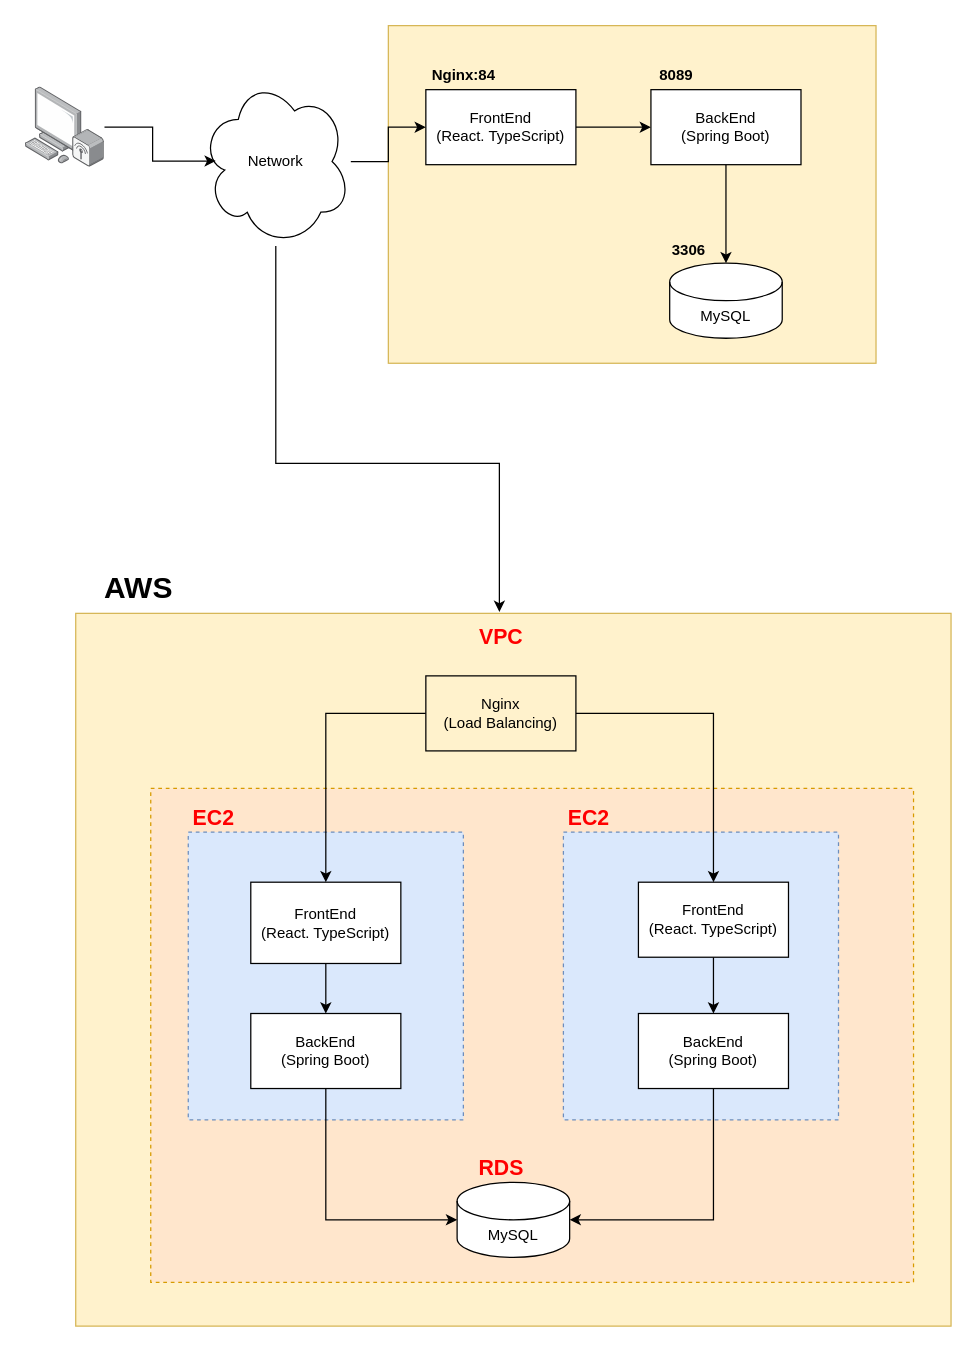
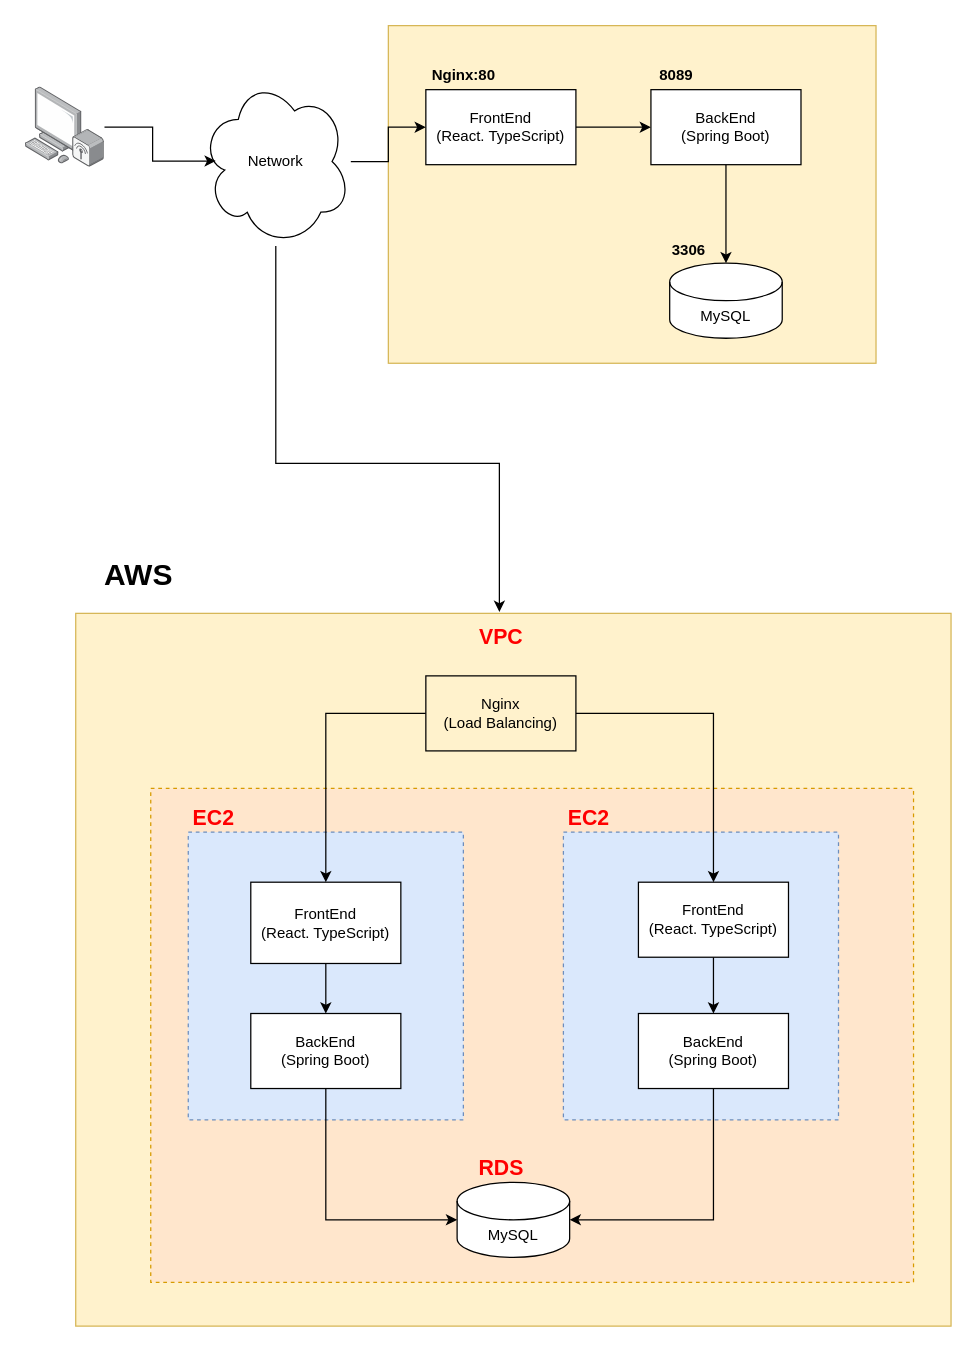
  <mxCell id="0" />
  <mxCell id="1" parent="0" />
  <mxCell id="2" value="" style="rounded=0;whiteSpace=wrap;html=1;fillColor=#fff2cc;strokeColor=#d6b656;" vertex="1" parent="1"><mxGeometry x="60" y="490" width="700" height="570" as="geometry" /></mxCell>
  <mxCell id="3" value="" style="rounded=0;whiteSpace=wrap;html=1;dashed=1;fillColor=#ffe6cc;strokeColor=#d79b00;" vertex="1" parent="1"><mxGeometry x="120" y="630" width="610" height="395" as="geometry" /></mxCell>
  <mxCell id="4" value="" style="rounded=0;whiteSpace=wrap;html=1;fillColor=#fff2cc;strokeColor=#d6b656;" vertex="1" parent="1"><mxGeometry x="310" y="20" width="390" height="270" as="geometry" /></mxCell>
  <mxCell id="5" style="edgeStyle=orthogonalEdgeStyle;rounded=0;orthogonalLoop=1;jettySize=auto;html=1;entryX=0;entryY=0.5;entryDx=0;entryDy=0;" edge="1" parent="1" source="6" target="8"><mxGeometry relative="1" as="geometry" /></mxCell>
  <mxCell id="6" value="Network" style="ellipse;shape=cloud;whiteSpace=wrap;html=1;" vertex="1" parent="1"><mxGeometry x="160" y="61.2" width="120" height="135" as="geometry" /></mxCell>
  <mxCell id="7" style="edgeStyle=orthogonalEdgeStyle;rounded=0;orthogonalLoop=1;jettySize=auto;html=1;" edge="1" parent="1" source="8" target="10"><mxGeometry relative="1" as="geometry" /></mxCell>
  <mxCell id="8" value="FrontEnd&lt;div&gt;(React. TypeScript)&lt;/div&gt;" style="rounded=0;whiteSpace=wrap;html=1;" vertex="1" parent="1"><mxGeometry x="340" y="71.2" width="120" height="60" as="geometry" /></mxCell>
  <mxCell id="9" style="edgeStyle=orthogonalEdgeStyle;rounded=0;orthogonalLoop=1;jettySize=auto;html=1;exitX=0.5;exitY=1;exitDx=0;exitDy=0;" edge="1" parent="1" source="10" target="14"><mxGeometry relative="1" as="geometry" /></mxCell>
  <mxCell id="10" value="BackEnd&lt;div&gt;(Spring Boot)&lt;/div&gt;" style="rounded=0;whiteSpace=wrap;html=1;" vertex="1" parent="1"><mxGeometry x="520" y="71.2" width="120" height="60" as="geometry" /></mxCell>
  <mxCell id="11" style="edgeStyle=orthogonalEdgeStyle;rounded=0;orthogonalLoop=1;jettySize=auto;html=1;entryX=0.1;entryY=0.497;entryDx=0;entryDy=0;entryPerimeter=0;" edge="1" parent="1" source="15" target="6"><mxGeometry relative="1" as="geometry"><mxPoint x="102.4" y="100" as="sourcePoint" /></mxGeometry></mxCell>
- <mxCell id="12" value="Nginx:84" style="text;strokeColor=none;fillColor=none;html=1;fontSize10;fontStyle=1;verticalAlign=middle;align=center;" vertex="1" parent="1"><mxGeometry x="320" y="40" width="100" height="40" as="geometry" /></mxCell>
+ <mxCell id="12" value="Nginx:80" style="text;strokeColor=none;fillColor=none;html=1;fontSize10;fontStyle=1;verticalAlign=middle;align=center;" vertex="1" parent="1"><mxGeometry x="320" y="40" width="100" height="40" as="geometry" /></mxCell>
  <mxCell id="13" value="8089" style="text;strokeColor=none;fillColor=none;html=1;fontSize10;fontStyle=1;verticalAlign=middle;align=center;" vertex="1" parent="1"><mxGeometry x="490" y="40" width="100" height="40" as="geometry" /></mxCell>
  <mxCell id="14" value="MySQL" style="shape=cylinder3;whiteSpace=wrap;html=1;boundedLbl=1;backgroundOutline=1;size=15;" vertex="1" parent="1"><mxGeometry x="535" y="210" width="90" height="60" as="geometry" /></mxCell>
  <mxCell id="15" value="" style="image;points=[];aspect=fixed;html=1;align=center;shadow=0;dashed=0;image=img/lib/allied_telesis/computer_and_terminals/Personal_Computer_Wireless.svg;" vertex="1" parent="1"><mxGeometry x="20" y="69.1" width="63" height="64.2" as="geometry" /></mxCell>
  <mxCell id="16" value="3306" style="text;strokeColor=none;fillColor=none;html=1;fontSize10;fontStyle=1;verticalAlign=middle;align=center;" vertex="1" parent="1"><mxGeometry x="500" y="180" width="100" height="40" as="geometry" /></mxCell>
- <mxCell id="17" value="AWS" style="text;strokeColor=none;fillColor=none;html=1;fontSize=24;fontStyle=1;verticalAlign=middle;align=center;" vertex="1" parent="1"><mxGeometry x="60" y="450" width="100" height="40" as="geometry" /></mxCell>
+ <mxCell id="17" value="AWS" style="text;strokeColor=none;fillColor=none;html=1;fontSize=24;fontStyle=1;verticalAlign=middle;align=center;" vertex="1" parent="1"><mxGeometry x="60" y="440" width="100" height="40" as="geometry" /></mxCell>
  <mxCell id="18" value="VPC" style="text;html=1;fontSize=17;fontStyle=1;verticalAlign=middle;align=center;fontColor=#FF0000;" vertex="1" parent="1"><mxGeometry x="350" y="500" width="100" height="20" as="geometry" /></mxCell>
  <mxCell id="19" value="" style="rounded=0;whiteSpace=wrap;html=1;dashed=1;fillColor=#dae8fc;strokeColor=#6c8ebf;" vertex="1" parent="1"><mxGeometry x="150" y="665" width="220" height="230" as="geometry" /></mxCell>
  <mxCell id="20" value="" style="rounded=0;whiteSpace=wrap;html=1;dashed=1;fillColor=#dae8fc;strokeColor=#6c8ebf;" vertex="1" parent="1"><mxGeometry x="450" y="665" width="220" height="230" as="geometry" /></mxCell>
  <mxCell id="21" value="" style="edgeStyle=orthogonalEdgeStyle;rounded=0;orthogonalLoop=1;jettySize=auto;html=1;" edge="1" parent="1" source="22" target="25"><mxGeometry relative="1" as="geometry" /></mxCell>
  <mxCell id="22" value="FrontEnd&lt;div&gt;(React. TypeScript)&lt;/div&gt;" style="rounded=0;whiteSpace=wrap;html=1;" vertex="1" parent="1"><mxGeometry x="200" y="705" width="120" height="65" as="geometry" /></mxCell>
  <mxCell id="23" value="" style="edgeStyle=orthogonalEdgeStyle;rounded=0;orthogonalLoop=1;jettySize=auto;html=1;" edge="1" parent="1" source="24" target="26"><mxGeometry relative="1" as="geometry" /></mxCell>
  <mxCell id="24" value="FrontEnd&lt;div&gt;(React. TypeScript)&lt;/div&gt;" style="rounded=0;whiteSpace=wrap;html=1;" vertex="1" parent="1"><mxGeometry x="510" y="705" width="120" height="60" as="geometry" /></mxCell>
  <mxCell id="25" value="BackEnd&lt;div&gt;(Spring Boot)&lt;/div&gt;" style="rounded=0;whiteSpace=wrap;html=1;" vertex="1" parent="1"><mxGeometry x="200" y="810" width="120" height="60" as="geometry" /></mxCell>
  <mxCell id="26" value="BackEnd&lt;div&gt;(Spring Boot)&lt;/div&gt;" style="rounded=0;whiteSpace=wrap;html=1;" vertex="1" parent="1"><mxGeometry x="510" y="810" width="120" height="60" as="geometry" /></mxCell>
  <mxCell id="27" value="MySQL" style="shape=cylinder3;whiteSpace=wrap;html=1;boundedLbl=1;backgroundOutline=1;size=15;" vertex="1" parent="1"><mxGeometry x="365" y="945" width="90" height="60" as="geometry" /></mxCell>
  <mxCell id="28" style="edgeStyle=orthogonalEdgeStyle;rounded=0;orthogonalLoop=1;jettySize=auto;html=1;entryX=0.484;entryY=-0.002;entryDx=0;entryDy=0;entryPerimeter=0;" edge="1" parent="1" source="6" target="2"><mxGeometry relative="1" as="geometry"><Array as="points"><mxPoint x="220" y="370" /><mxPoint x="399" y="370" /></Array></mxGeometry></mxCell>
  <mxCell id="29" style="edgeStyle=orthogonalEdgeStyle;rounded=0;orthogonalLoop=1;jettySize=auto;html=1;entryX=0.5;entryY=0;entryDx=0;entryDy=0;" edge="1" parent="1" source="31" target="22"><mxGeometry relative="1" as="geometry"><Array as="points"><mxPoint x="260" y="570" /></Array></mxGeometry></mxCell>
  <mxCell id="30" style="edgeStyle=orthogonalEdgeStyle;rounded=0;orthogonalLoop=1;jettySize=auto;html=1;exitX=1;exitY=0.5;exitDx=0;exitDy=0;entryX=0.5;entryY=0;entryDx=0;entryDy=0;" edge="1" parent="1" source="31" target="24"><mxGeometry relative="1" as="geometry" /></mxCell>
  <mxCell id="31" value="Nginx&lt;div&gt;(Load Balancing)&lt;/div&gt;" style="rounded=0;whiteSpace=wrap;html=1;fillColor=#fff2cc;" vertex="1" parent="1"><mxGeometry x="340" y="540" width="120" height="60" as="geometry" /></mxCell>
  <mxCell id="32" value="EC2" style="text;html=1;fontSize=17;fontStyle=1;verticalAlign=middle;align=center;fontColor=#FF0000;" vertex="1" parent="1"><mxGeometry x="120" y="645" width="100" height="20" as="geometry" /></mxCell>
  <mxCell id="33" value="EC2" style="text;html=1;fontSize=17;fontStyle=1;verticalAlign=middle;align=center;fontColor=#FF0000;" vertex="1" parent="1"><mxGeometry x="420" y="645" width="100" height="20" as="geometry" /></mxCell>
  <mxCell id="34" value="RDS" style="text;html=1;fontSize=17;fontStyle=1;verticalAlign=middle;align=center;fontColor=#FF0000;" vertex="1" parent="1"><mxGeometry x="350" y="925" width="100" height="20" as="geometry" /></mxCell>
  <mxCell id="35" style="edgeStyle=orthogonalEdgeStyle;rounded=0;orthogonalLoop=1;jettySize=auto;html=1;entryX=1;entryY=0.5;entryDx=0;entryDy=0;entryPerimeter=0;exitX=0.5;exitY=1;exitDx=0;exitDy=0;" edge="1" parent="1" source="26" target="27"><mxGeometry relative="1" as="geometry" /></mxCell>
  <mxCell id="36" style="edgeStyle=orthogonalEdgeStyle;rounded=0;orthogonalLoop=1;jettySize=auto;html=1;entryX=0;entryY=0.5;entryDx=0;entryDy=0;entryPerimeter=0;exitX=0.5;exitY=1;exitDx=0;exitDy=0;" edge="1" parent="1" source="25" target="27"><mxGeometry relative="1" as="geometry" /></mxCell>
